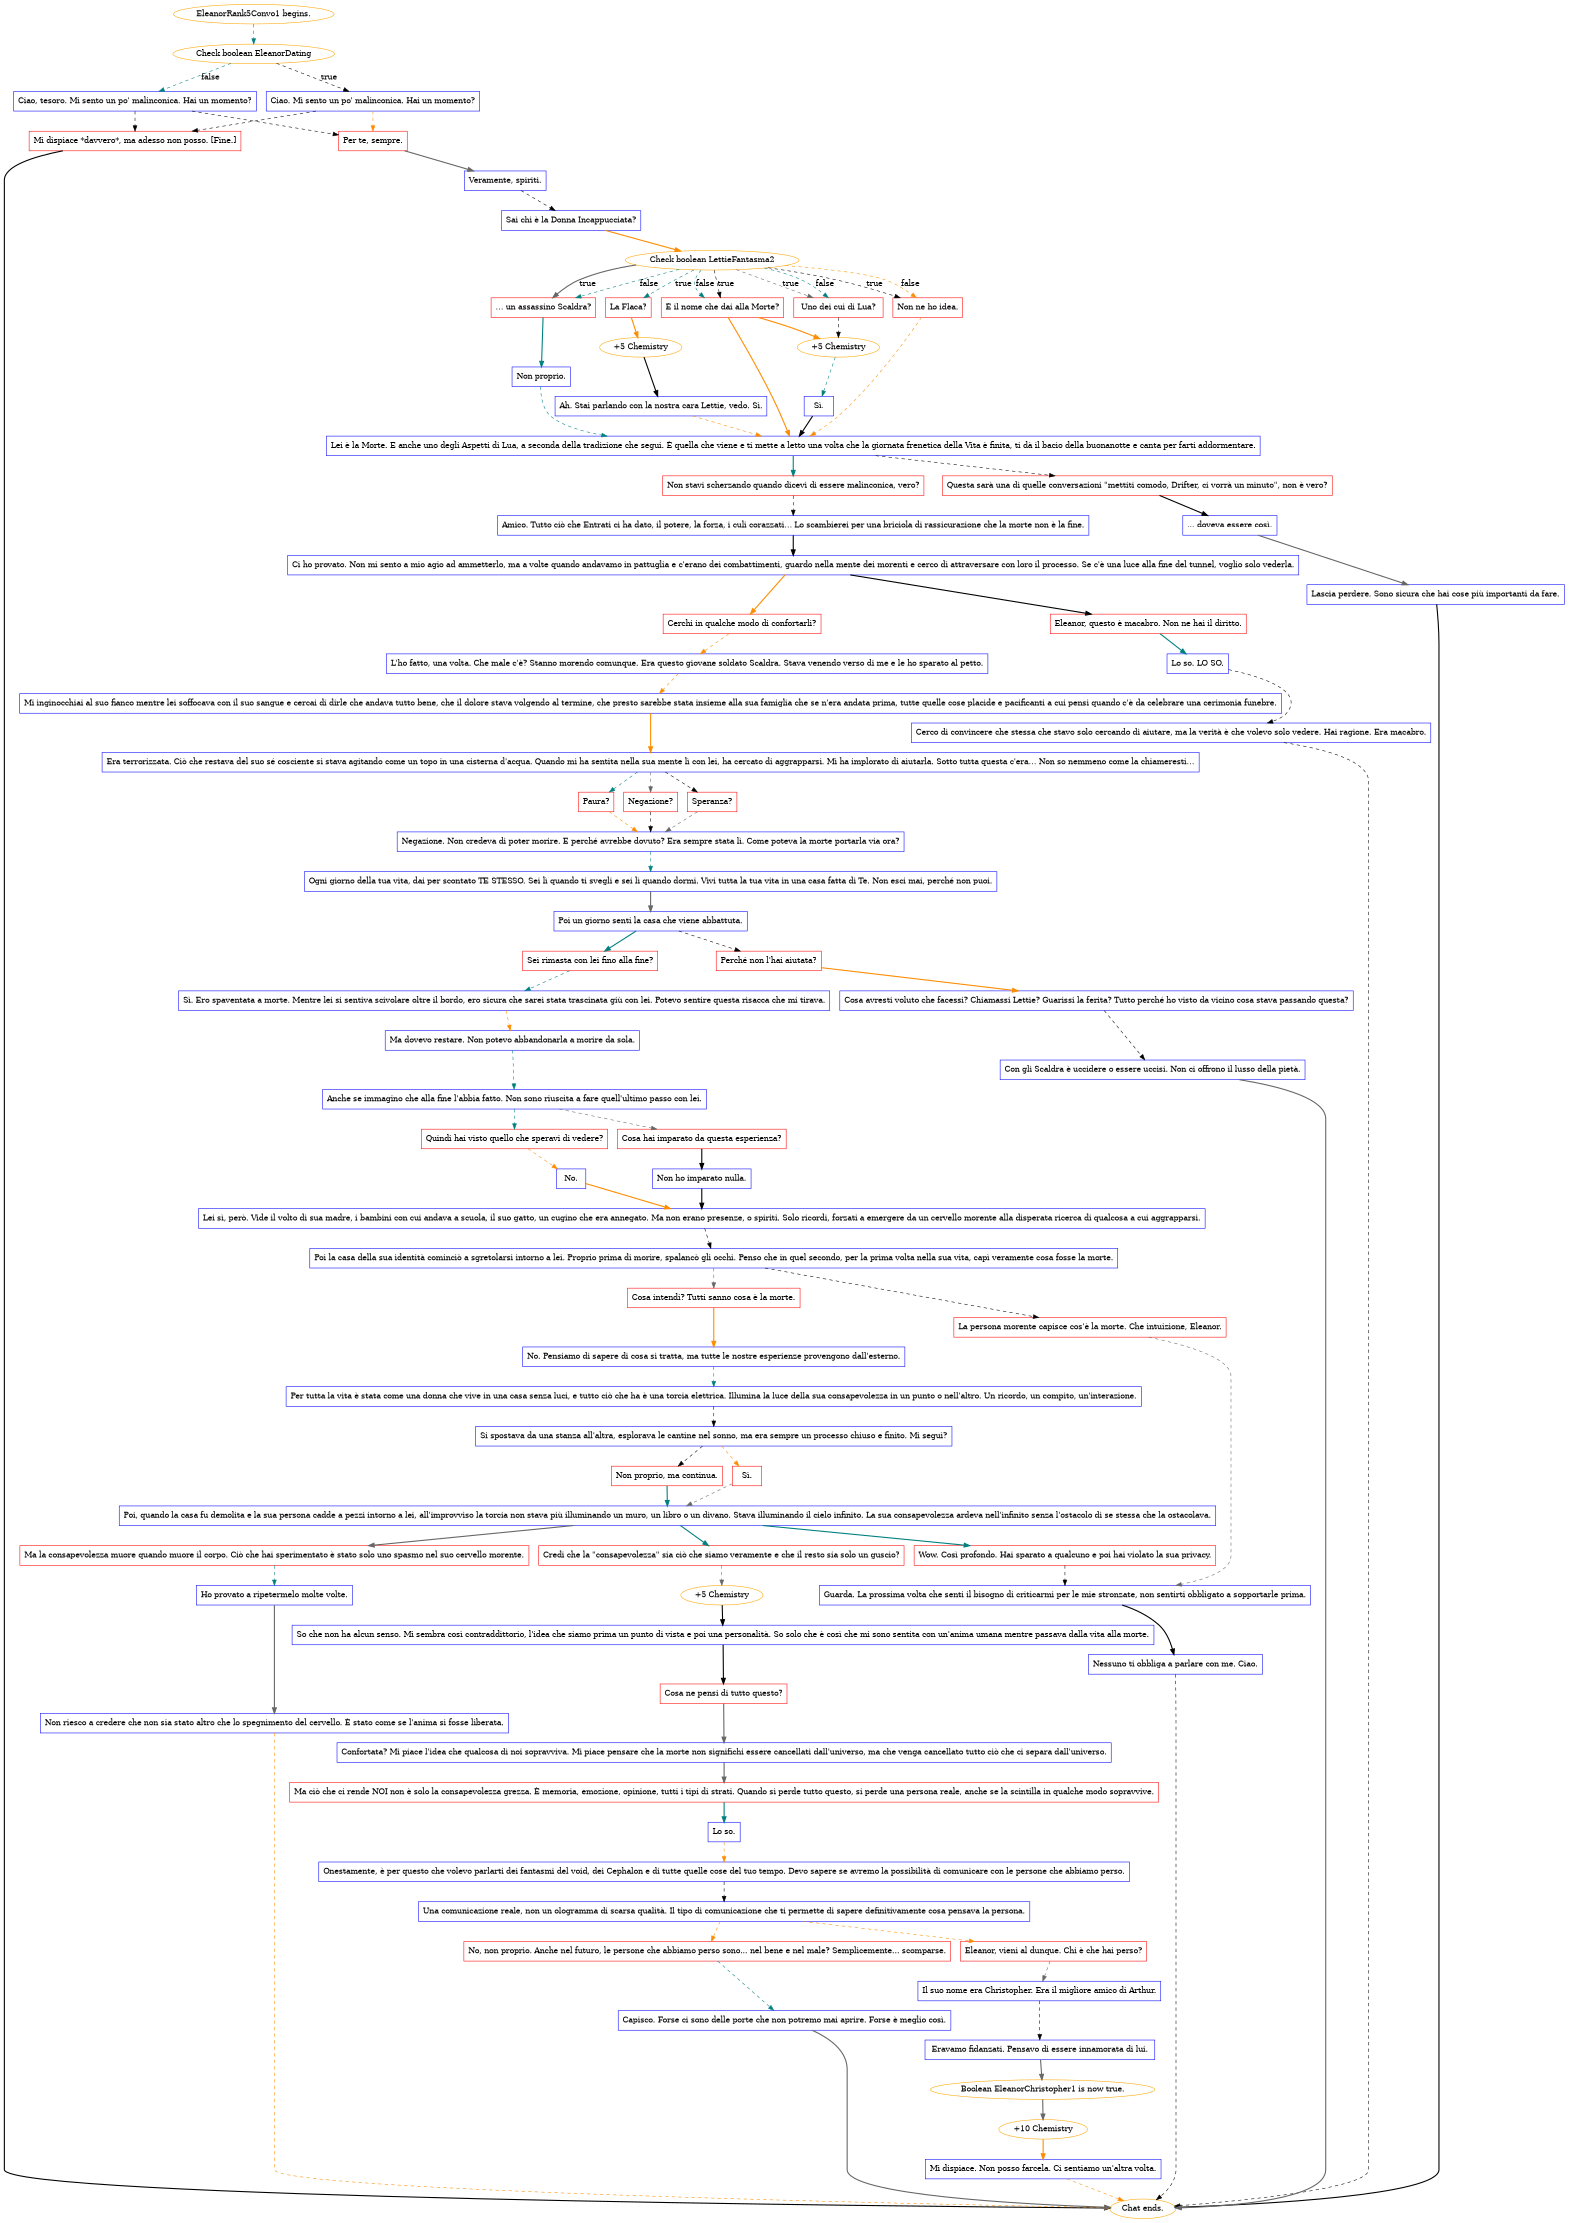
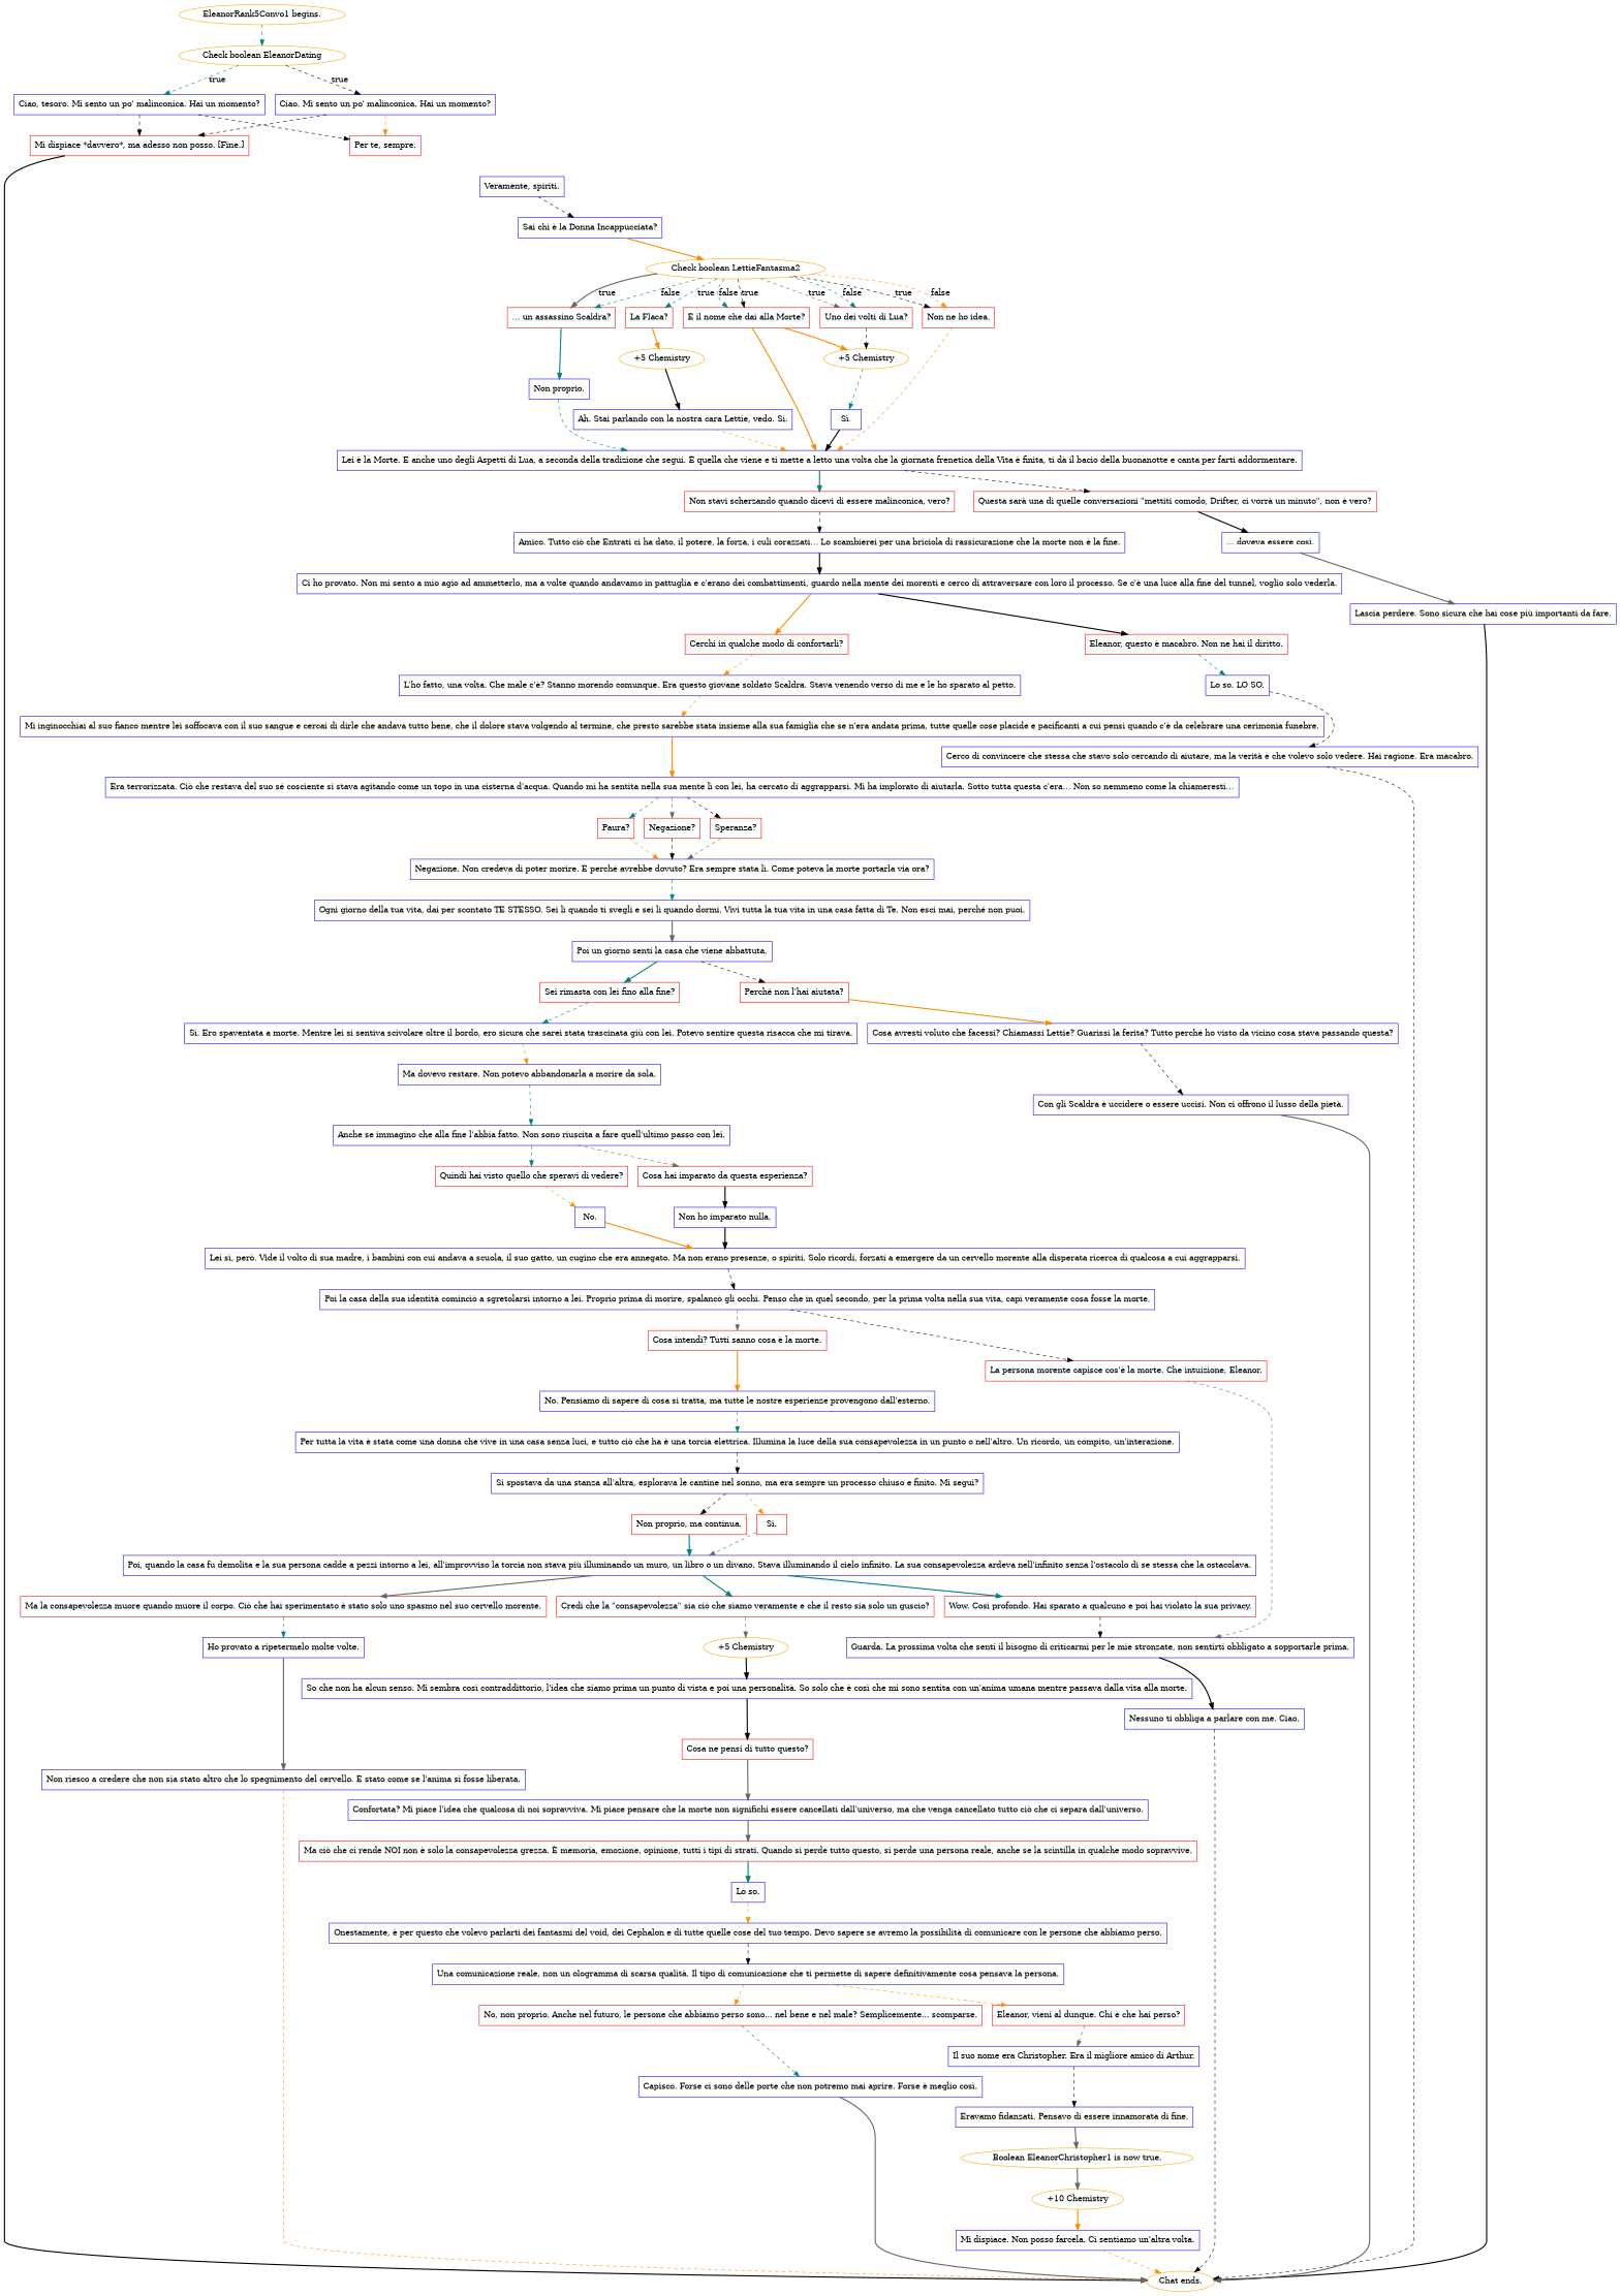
  digraph {
    node [color=blue shape=box]
    edge [color=black style=dashed]
    "EleanorRank5Convo1 begins." [color=orange shape=""]
    n2 [color=orange label="Check boolean EleanorDating" shape=""]
    n3 [label="Ciao, tesoro. Mi sento un po' malinconica. Hai un momento?"]
    n4 [label="Ciao. Mi sento un po' malinconica. Hai un momento?"]
    n5 [color=red label="Per te, sempre."]
    n6 [color=red label="Mi dispiace *davvero*, ma adesso non posso. [Fine.]"]
    n7 [label="Veramente, spiriti."]
    "Chat ends." [color=orange shape=""]
    n9 [label="Sai chi è la Donna Incappucciata?"]
    n10 [color=orange label="Check boolean LettieFantasma2" shape=""]
    n11 [color=red label="La Flaca?"]
    n12 [color=red label="… un assassino Scaldra?"]
-   n13 [color=red label="Uno dei cui di Lua?"]
+   n13 [color=red label="Uno dei volti di Lua?"]
    n14 [color=red label="È il nome che dai alla Morte?"]
    n15 [color=red label="Non ne ho idea."]
    n16 [color=orange label="+5 Chemistry" shape=""]
    n17 [label="Non proprio."]
    n18 [color=orange label="+5 Chemistry" shape=""]
    n19 [label="Lei è la Morte. E anche uno degli Aspetti di Lua, a seconda della tradizione che segui. È quella che viene e ti mette a letto una volta che la giornata frenetica della Vita è finita, ti dà il bacio della buonanotte e canta per farti addormentare."]
    n20 [label="Ah. Stai parlando con la nostra cara Lettie, vedo. Sì."]
    n21 [label="Sì."]
    n22 [color=red label="Non stavi scherzando quando dicevi di essere malinconica, vero?"]
    n23 [color=red label="Questa sarà una di quelle conversazioni \"mettiti comodo, Drifter, ci vorrà un minuto\", non è vero?"]
    n24 [label="Amico. Tutto ciò che Entrati ci ha dato, il potere, la forza, i culi corazzati… Lo scambierei per una briciola di rassicurazione che la morte non è la fine."]
    n25 [label="... doveva essere così."]
    n26 [label="Ci ho provato. Non mi sento a mio agio ad ammetterlo, ma a volte quando andavamo in pattuglia e c'erano dei combattimenti, guardo nella mente dei morenti e cerco di attraversare con loro il processo. Se c'è una luce alla fine del tunnel, voglio solo vederla."]
    n27 [label="Lascia perdere. Sono sicura che hai cose più importanti da fare."]
    n28 [color=red label="Eleanor, questo è macabro. Non ne hai il diritto."]
    n29 [color=red label="Cerchi in qualche modo di confortarli?"]
    n30 [label="Lo so. LO SO."]
    n31 [label="L'ho fatto, una volta. Che male c'è? Stanno morendo comunque. Era questo giovane soldato Scaldra. Stava venendo verso di me e le ho sparato al petto."]
    n32 [label="Cerco di convincere che stessa che stavo solo cercando di aiutare, ma la verità è che volevo solo vedere. Hai ragione. Era macabro."]
    n33 [label="Mi inginocchiai al suo fianco mentre lei soffocava con il suo sangue e cercai di dirle che andava tutto bene, che il dolore stava volgendo al termine, che presto sarebbe stata insieme alla sua famiglia che se n'era andata prima, tutte quelle cose placide e pacificanti a cui pensi quando c'è da celebrare una cerimonia funebre."]
    n34 [label="Era terrorizzata. Ciò che restava del suo sé cosciente si stava agitando come un topo in una cisterna d'acqua. Quando mi ha sentita nella sua mente lì con lei, ha cercato di aggrapparsi. Mi ha implorato di aiutarla. Sotto tutta questa c'era… Non so nemmeno come la chiameresti…"]
    n35 [color=red label="Speranza?"]
    n36 [color=red label="Paura?"]
    n37 [color=red label="Negazione?"]
    n38 [label="Negazione. Non credeva di poter morire. E perché avrebbe dovuto? Era sempre stata lì. Come poteva la morte portarla via ora?"]
    n39 [label="Ogni giorno della tua vita, dai per scontato TE STESSO. Sei lì quando ti svegli e sei lì quando dormi. Vivi tutta la tua vita in una casa fatta di Te. Non esci mai, perché non puoi."]
    n40 [label="Poi un giorno senti la casa che viene abbattuta."]
    n41 [color=red label="Perché non l'hai aiutata?"]
    n42 [color=red label="Sei rimasta con lei fino alla fine?"]
    n43 [label="Cosa avresti voluto che facessi? Chiamassi Lettie? Guarissi la ferita? Tutto perché ho visto da vicino cosa stava passando questa?"]
    n44 [label="Sì. Ero spaventata a morte. Mentre lei si sentiva scivolare oltre il bordo, ero sicura che sarei stata trascinata giù con lei. Potevo sentire questa risacca che mi tirava."]
    n45 [label="Con gli Scaldra è uccidere o essere uccisi. Non ci offrono il lusso della pietà."]
    n46 [label="Ma dovevo restare. Non potevo abbandonarla a morire da sola."]
    n47 [label="Anche se immagino che alla fine l'abbia fatto. Non sono riuscita a fare quell'ultimo passo con lei."]
    n48 [color=red label="Cosa hai imparato da questa esperienza?"]
    n49 [color=red label="Quindi hai visto quello che speravi di vedere?"]
    n50 [label="Non ho imparato nulla."]
    n51 [label="No."]
    n52 [label="Lei sì, però. Vide il volto di sua madre, i bambini con cui andava a scuola, il suo gatto, un cugino che era annegato. Ma non erano presenze, o spiriti. Solo ricordi, forzati a emergere da un cervello morente alla disperata ricerca di qualcosa a cui aggrapparsi."]
    n53 [label="Poi la casa della sua identità cominciò a sgretolarsi intorno a lei. Proprio prima di morire, spalancò gli occhi. Penso che in quel secondo, per la prima volta nella sua vita, capì veramente cosa fosse la morte."]
    n54 [color=red label="La persona morente capisce cos'è la morte. Che intuizione, Eleanor."]
    n55 [color=red label="Cosa intendi? Tutti sanno cosa è la morte."]
    n56 [label="Guarda. La prossima volta che senti il bisogno di criticarmi per le mie stronzate, non sentirti obbligato a sopportarle prima."]
    n57 [label="No. Pensiamo di sapere di cosa si tratta, ma tutte le nostre esperienze provengono dall'esterno."]
    n58 [label="Nessuno ti obbliga a parlare con me. Ciao."]
    n59 [label="Per tutta la vita è stata come una donna che vive in una casa senza luci, e tutto ciò che ha è una torcia elettrica. Illumina la luce della sua consapevolezza in un punto o nell'altro. Un ricordo, un compito, un'interazione."]
    n60 [label="Si spostava da una stanza all'altra, esplorava le cantine nel sonno, ma era sempre un processo chiuso e finito. Mi segui?"]
    n61 [color=red label="Non proprio, ma continua."]
    n62 [color=red label="Sì."]
    n63 [label="Poi, quando la casa fu demolita e la sua persona cadde a pezzi intorno a lei, all'improvviso la torcia non stava più illuminando un muro, un libro o un divano. Stava illuminando il cielo infinito. La sua consapevolezza ardeva nell'infinito senza l'ostacolo di se stessa che la ostacolava."]
    n64 [color=red label="Ma la consapevolezza muore quando muore il corpo. Ciò che hai sperimentato è stato solo uno spasmo nel suo cervello morente."]
    n65 [color=red label="Credi che la \"consapevolezza\" sia ciò che siamo veramente e che il resto sia solo un guscio?"]
    n66 [color=red label="Wow. Così profondo. Hai sparato a qualcuno e poi hai violato la sua privacy."]
    n67 [label="Ho provato a ripetermelo molte volte."]
    n68 [color=orange label="+5 Chemistry" shape=""]
    n69 [label="Non riesco a credere che non sia stato altro che lo spegnimento del cervello. È stato come se l'anima si fosse liberata."]
    n70 [label="So che non ha alcun senso. Mi sembra così contraddittorio, l'idea che siamo prima un punto di vista e poi una personalità. So solo che è così che mi sono sentita con un'anima umana mentre passava dalla vita alla morte."]
    n71 [color=red label="Cosa ne pensi di tutto questo?"]
    n72 [label="Confortata? Mi piace l'idea che qualcosa di noi sopravviva. Mi piace pensare che la morte non significhi essere cancellati dall'universo, ma che venga cancellato tutto ciò che ci separa dall'universo."]
    n73 [color=red label="Ma ciò che ci rende NOI non è solo la consapevolezza grezza. È memoria, emozione, opinione, tutti i tipi di strati. Quando si perde tutto questo, si perde una persona reale, anche se la scintilla in qualche modo sopravvive."]
    n74 [label="Lo so."]
    n75 [label="Onestamente, è per questo che volevo parlarti dei fantasmi del void, dei Cephalon e di tutte quelle cose del tuo tempo. Devo sapere se avremo la possibilità di comunicare con le persone che abbiamo perso."]
    n76 [label="Una comunicazione reale, non un ologramma di scarsa qualità. Il tipo di comunicazione che ti permette di sapere definitivamente cosa pensava la persona."]
    n77 [color=red label="No, non proprio. Anche nel futuro, le persone che abbiamo perso sono... nel bene e nel male? Semplicemente... scomparse."]
    n78 [color=red label="Eleanor, vieni al dunque. Chi è che hai perso?"]
    n79 [label="Capisco. Forse ci sono delle porte che non potremo mai aprire. Forse è meglio così."]
    n80 [label="Il suo nome era Christopher. Era il migliore amico di Arthur."]
-   n81 [label="Eravamo fidanzati. Pensavo di essere innamorata di lui."]
+   n81 [label="Eravamo fidanzati. Pensavo di essere innamorata di fine."]
    n82 [color=orange label="Boolean EleanorChristopher1 is now true." shape=""]
    n83 [color=orange label="+10 Chemistry" shape=""]
    n84 [label="Mi dispiace. Non posso farcela. Ci sentiamo un'altra volta."]
    "EleanorRank5Convo1 begins." -> n2 [color=teal]
-   n2 -> n3 [color=teal label=false]
+   n2 -> n3 [color=teal label=true]
    n2 -> n4 [label=true]
    n3 -> n5
    n3 -> n6
    n4 -> n5 [color=darkorange]
    n4 -> n6
-   n5 -> n7 [color=gray40 style=bold]
    n6 -> "Chat ends." [style=bold]
    n7 -> n9
    n9 -> n10 [color=darkorange style=bold]
    n10 -> n11 [color=teal label=true]
    n10 -> n12 [color=gray40 label=true style=bold]
    n10 -> n12 [color=teal label=false]
    n10 -> n13 [color=gray40 label=true]
    n10 -> n13 [color=teal label=false]
    n10 -> n14 [label=true]
    n10 -> n14 [color=teal label=false]
    n10 -> n15 [label=true]
    n10 -> n15 [color=darkorange label=false]
    n11 -> n16 [color=darkorange style=bold]
    n12 -> n17 [color=teal style=bold]
    n13 -> n18
    n14 -> n18 [color=darkorange style=bold]
    n14 -> n19 [color=darkorange style=bold]
    n15 -> n19 [color=darkorange]
    n16 -> n20 [style=bold]
    n17 -> n19 [color=teal]
    n18 -> n21 [color=teal]
    n19 -> n22 [color=teal style=bold]
    n19 -> n23
    n20 -> n19 [color=darkorange]
    n21 -> n19 [style=bold]
    n22 -> n24
    n23 -> n25 [style=bold]
    n24 -> n26 [style=bold]
    n25 -> n27 [color=gray40 style=bold]
    n26 -> n28 [style=bold]
    n26 -> n29 [color=darkorange style=bold]
    n27 -> "Chat ends." [style=bold]
-   n28 -> n30 [color=teal style=bold]
+   n28 -> n30 [color=teal]
    n29 -> n31 [color=darkorange]
    n30 -> n32
    n31 -> n33 [color=darkorange]
    n32 -> "Chat ends."
    n33 -> n34 [color=darkorange style=bold]
    n34 -> n35
    n34 -> n36 [color=teal]
    n34 -> n37 [color=gray40]
    n35 -> n38 [color=gray40]
    n36 -> n38 [color=darkorange]
    n37 -> n38
    n38 -> n39 [color=teal]
    n39 -> n40 [color=gray40 style=bold]
    n40 -> n41
    n40 -> n42 [color=teal style=bold]
    n41 -> n43 [color=darkorange style=bold]
    n42 -> n44 [color=teal]
    n43 -> n45
    n44 -> n46 [color=darkorange]
    n45 -> "Chat ends." [color=gray40 style=bold]
    n46 -> n47 [color=teal]
    n47 -> n48 [color=gray40]
    n47 -> n49 [color=teal]
    n48 -> n50 [style=bold]
    n49 -> n51 [color=darkorange]
    n50 -> n52 [style=bold]
    n51 -> n52 [color=darkorange style=bold]
    n52 -> n53
    n53 -> n54
    n53 -> n55 [color=gray40]
    n54 -> n56 [color=gray40]
    n55 -> n57 [color=darkorange style=bold]
    n56 -> n58 [style=bold]
    n57 -> n59 [color=teal]
    n58 -> "Chat ends."
    n59 -> n60
    n60 -> n61
    n60 -> n62 [color=darkorange]
    n61 -> n63 [color=teal style=bold]
    n62 -> n63 [color=gray40]
    n63 -> n64 [color=gray40 style=bold]
    n63 -> n65 [color=teal style=bold]
    n63 -> n66 [color=teal style=bold]
    n64 -> n67 [color=teal]
    n65 -> n68 [color=gray40]
    n66 -> n56
    n67 -> n69 [color=gray40 style=bold]
    n68 -> n70 [style=bold]
    n69 -> "Chat ends." [color=darkorange]
    n70 -> n71 [style=bold]
    n71 -> n72 [color=gray40 style=bold]
    n72 -> n73 [color=gray40 style=bold]
    n73 -> n74 [color=teal style=bold]
    n74 -> n75 [color=darkorange]
    n75 -> n76
    n76 -> n77 [color=darkorange]
    n76 -> n78 [color=darkorange]
    n77 -> n79 [color=teal]
    n78 -> n80 [color=gray40]
    n79 -> "Chat ends." [color=gray40 style=bold]
    n80 -> n81
    n81 -> n82 [color=gray40 style=bold]
    n82 -> n83 [color=gray40 style=bold]
    n83 -> n84 [color=darkorange style=bold]
    n84 -> "Chat ends." [color=darkorange]
  }
